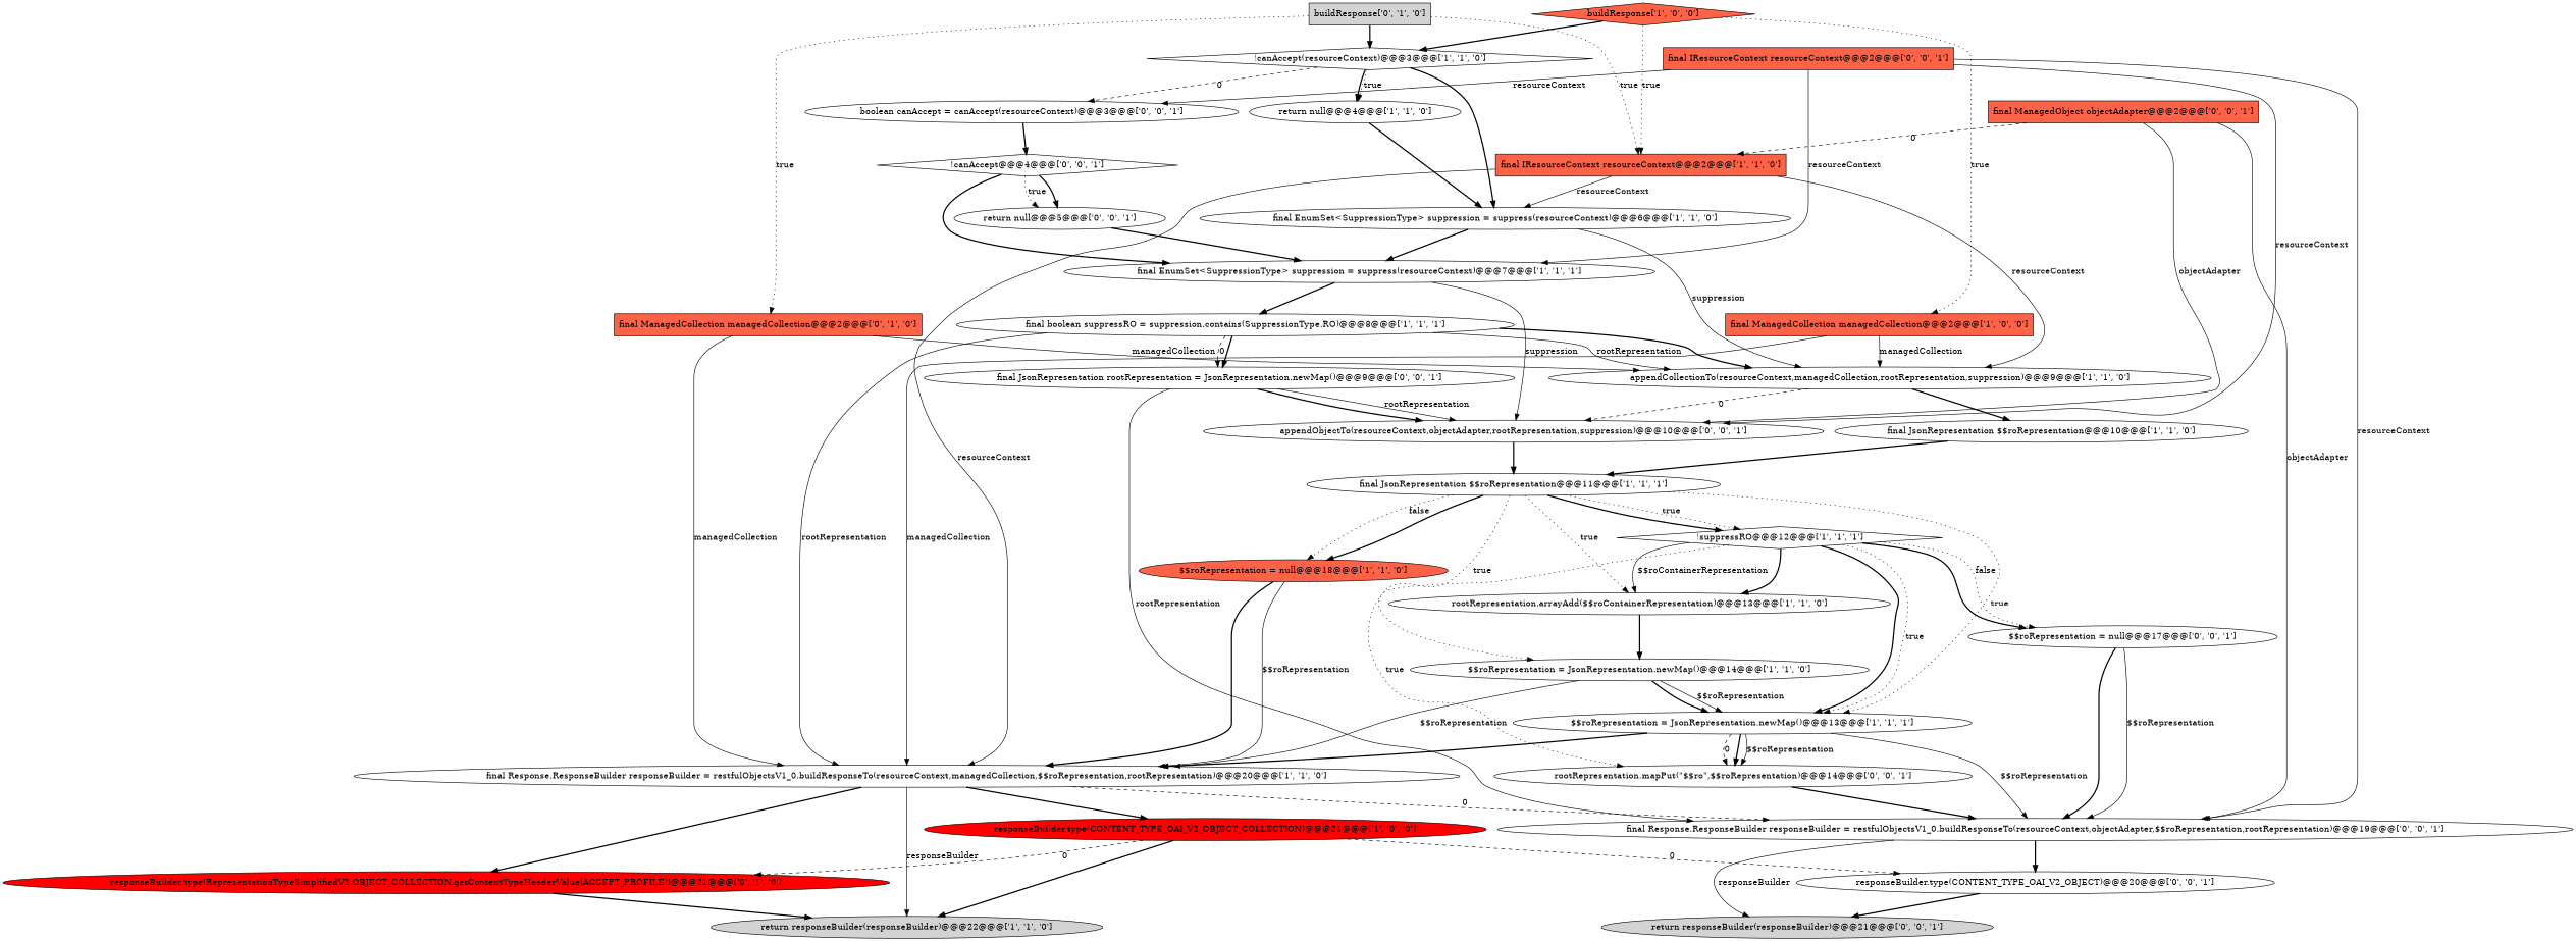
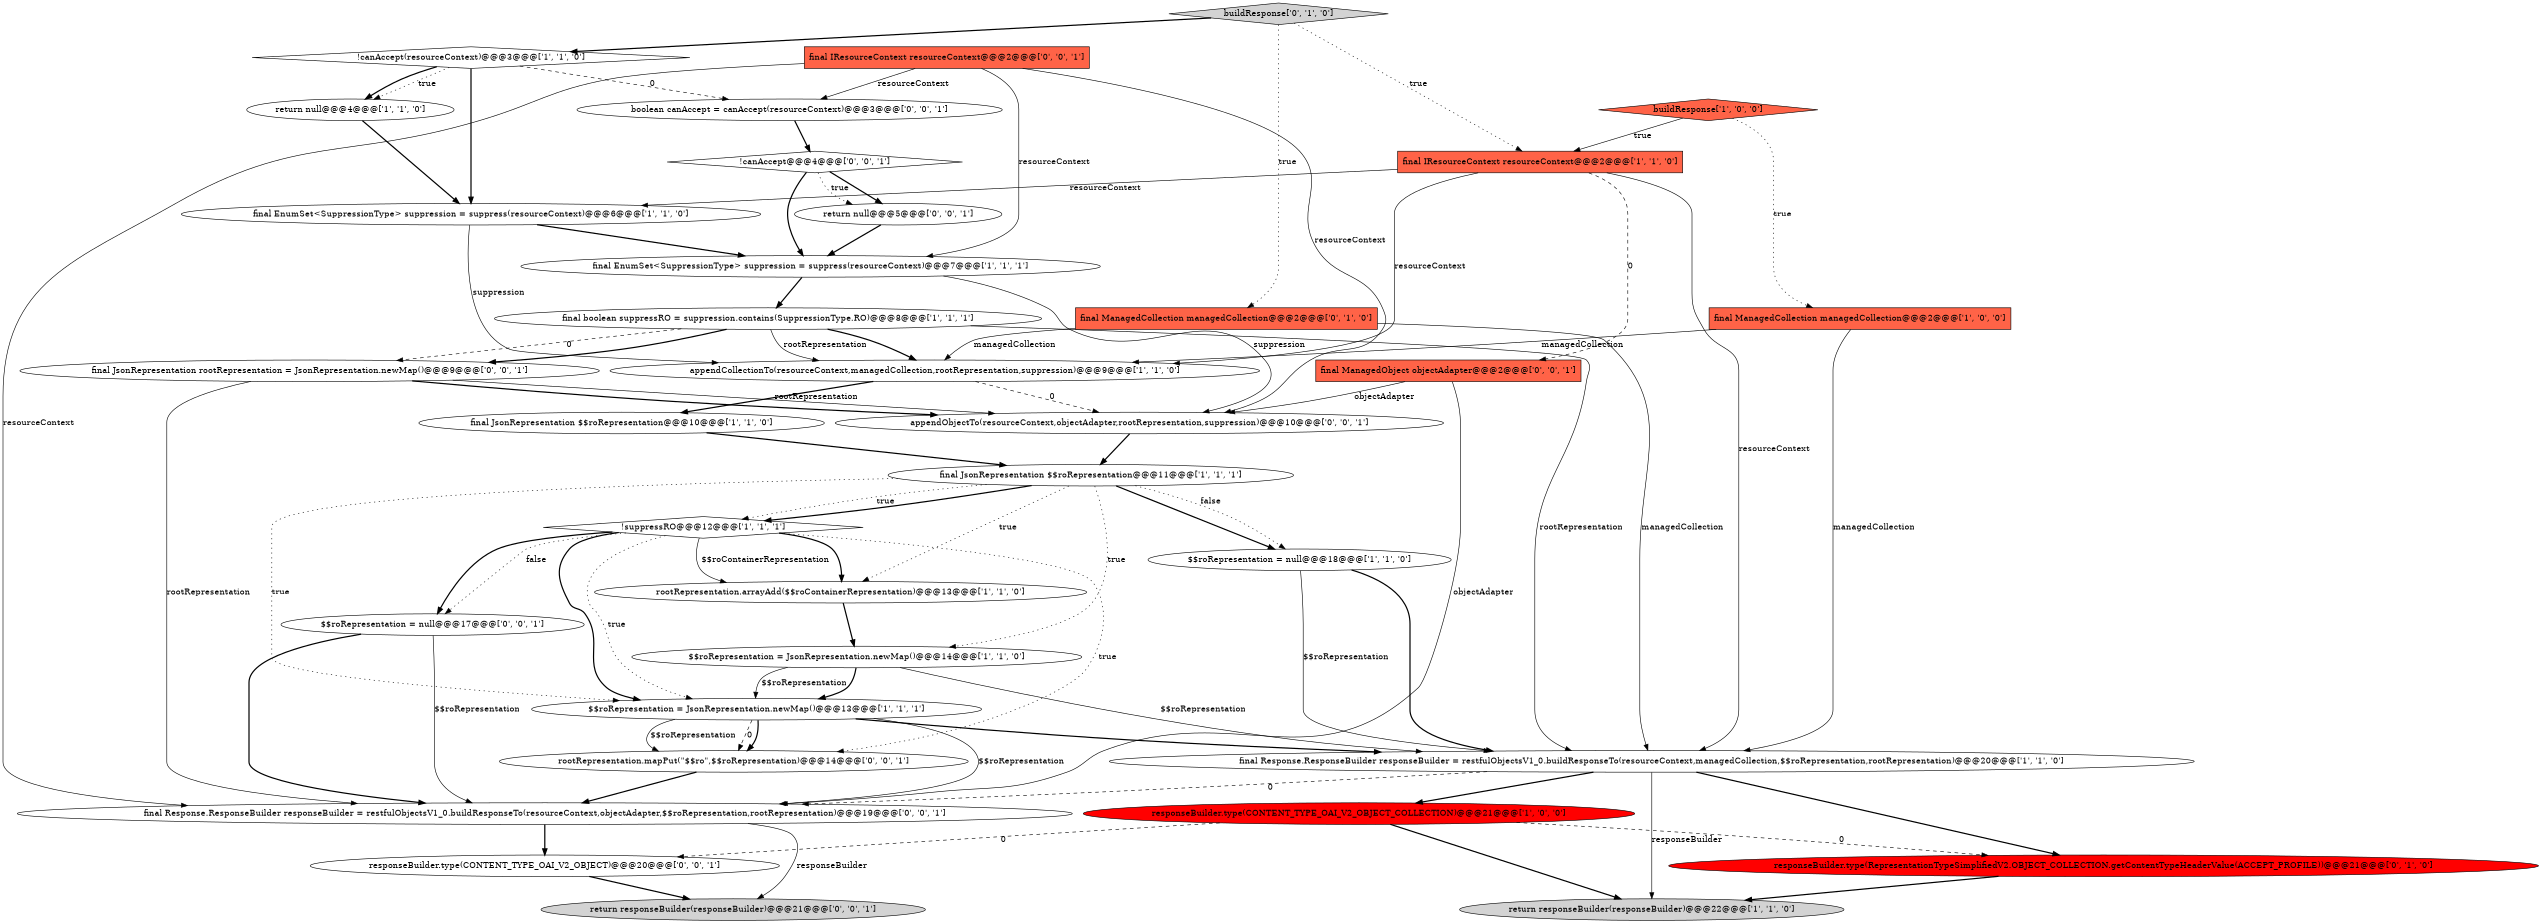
  digraph {
    node [fillcolor=white shape=ellipse style=filled]
    edge [style=bold]
    n1 [label="final EnumSet<SuppressionType> suppression = suppress(resourceContext)@@@7@@@['1', '1', '1']"]
    n2 [label="appendObjectTo(resourceContext,objectAdapter,rootRepresentation,suppression)@@@10@@@['0', '0', '1']"]
    n3 [label="final boolean suppressRO = suppression.contains(SuppressionType.RO)@@@8@@@['1', '1', '1']"]
    n4 [label="final JsonRepresentation $$roRepresentation@@@11@@@['1', '1', '1']"]
    n5 [label="final Response.ResponseBuilder responseBuilder = restfulObjectsV1_0.buildResponseTo(resourceContext,managedCollection,$$roRepresentation,rootRepresentation)@@@20@@@['1', '1', '0']"]
    n6 [label="appendCollectionTo(resourceContext,managedCollection,rootRepresentation,suppression)@@@9@@@['1', '1', '0']"]
    n7 [label="final JsonRepresentation rootRepresentation = JsonRepresentation.newMap()@@@9@@@['0', '0', '1']"]
    n8 [fillcolor=tomato label="buildResponse['1', '0', '0']" shape=diamond]
    n9 [fillcolor=tomato label="final ManagedCollection managedCollection@@@2@@@['1', '0', '0']" shape=box]
    n10 [label="!canAccept(resourceContext)@@@3@@@['1', '1', '0']" shape=diamond]
    n11 [fillcolor=tomato label="final IResourceContext resourceContext@@@2@@@['1', '1', '0']" shape=box]
    n12 [label="final EnumSet<SuppressionType> suppression = suppress(resourceContext)@@@6@@@['1', '1', '0']"]
    n13 [label="boolean canAccept = canAccept(resourceContext)@@@3@@@['0', '0', '1']"]
    n14 [label="return null@@@4@@@['1', '1', '0']"]
    n15 [fillcolor=tomato label="final ManagedObject objectAdapter@@@2@@@['0', '0', '1']" shape=box]
    n16 [label="final Response.ResponseBuilder responseBuilder = restfulObjectsV1_0.buildResponseTo(resourceContext,objectAdapter,$$roRepresentation,rootRepresentation)@@@19@@@['0', '0', '1']"]
    n17 [label="responseBuilder.type(CONTENT_TYPE_OAI_V2_OBJECT)@@@20@@@['0', '0', '1']"]
    n18 [fillcolor=lightgray label="return responseBuilder(responseBuilder)@@@21@@@['0', '0', '1']"]
    n19 [label="$$roRepresentation = null@@@17@@@['0', '0', '1']"]
    n20 [label="return null@@@5@@@['0', '0', '1']"]
    n21 [fillcolor=red label="responseBuilder.type(CONTENT_TYPE_OAI_V2_OBJECT_COLLECTION)@@@21@@@['1', '0', '0']"]
    n22 [fillcolor=lightgray label="return responseBuilder(responseBuilder)@@@22@@@['1', '1', '0']"]
    n23 [fillcolor=red label="responseBuilder.type(RepresentationTypeSimplifiedV2.OBJECT_COLLECTION.getContentTypeHeaderValue(ACCEPT_PROFILE))@@@21@@@['0', '1', '0']"]
    n24 [label="final JsonRepresentation $$roRepresentation@@@10@@@['1', '1', '0']"]
-   n25 [fillcolor=tomato label="$$roRepresentation = null@@@18@@@['1', '1', '0']"]
+   n25 [label="$$roRepresentation = null@@@18@@@['1', '1', '0']"]
    n26 [label="$$roRepresentation = JsonRepresentation.newMap()@@@13@@@['1', '1', '1']"]
    n27 [label="!suppressRO@@@12@@@['1', '1', '1']" shape=diamond]
    n28 [label="rootRepresentation.arrayAdd($$roContainerRepresentation)@@@13@@@['1', '1', '0']"]
    n29 [label="$$roRepresentation = JsonRepresentation.newMap()@@@14@@@['1', '1', '0']"]
    n30 [label="rootRepresentation.mapPut(\"$$ro\",$$roRepresentation)@@@14@@@['0', '0', '1']"]
    n31 [label="!canAccept@@@4@@@['0', '0', '1']" shape=diamond]
    n32 [fillcolor=tomato label="final ManagedCollection managedCollection@@@2@@@['0', '1', '0']" shape=box]
    n33 [fillcolor=tomato label="final IResourceContext resourceContext@@@2@@@['0', '0', '1']" shape=box]
-   n34 [fillcolor=lightgray label="buildResponse['0', '1', '0']" shape=box]
+   n34 [fillcolor=lightgray label="buildResponse['0', '1', '0']" shape=diamond]
    n1 -> n2 [label=suppression style=solid]
    n1 -> n3
    n2 -> n4
    n3 -> n5 [label=rootRepresentation style=solid]
    n3 -> n6
    n3 -> n6 [label=rootRepresentation style=solid]
    n3 -> n7
    n3 -> n7 [label=0 style=dashed]
    n4 -> n25
    n4 -> n25 [label=false style=dotted]
    n4 -> n26 [label=true style=dotted]
    n4 -> n27 [label=true style=dotted]
    n4 -> n27
    n4 -> n28 [label=true style=dotted]
    n4 -> n29 [label=true style=dotted]
    n5 -> n16 [label=0 style=dashed]
    n5 -> n21
    n5 -> n22 [label=responseBuilder style=solid]
    n5 -> n23
    n6 -> n2 [label=0 style=dashed]
    n6 -> n24
    n7 -> n2 [label=rootRepresentation style=solid]
    n7 -> n2
    n7 -> n16 [label=rootRepresentation style=solid]
    n8 -> n9 [label=true style=dotted]
-   n8 -> n10
-   n8 -> n11 [label=true style=dotted]
+   n8 -> n11 [label=true style=solid]
    n9 -> n5 [label=managedCollection style=solid]
    n9 -> n6 [label=managedCollection style=solid]
    n10 -> n12
    n10 -> n13 [label=0 style=dashed]
    n10 -> n14 [label=true style=dotted]
    n10 -> n14
    n11 -> n5 [label=resourceContext style=solid]
    n11 -> n6 [label=resourceContext style=solid]
    n11 -> n12 [label=resourceContext style=solid]
-   n15 -> n11 [label=0 style=dashed]
+   n11 -> n15 [label=0 style=dashed]
    n12 -> n1
    n12 -> n6 [label=suppression style=solid]
    n13 -> n31
    n14 -> n12
    n15 -> n2 [label=objectAdapter style=solid]
    n15 -> n16 [label=objectAdapter style=solid]
    n16 -> n17
    n16 -> n18 [label=responseBuilder style=solid]
    n17 -> n18
    n19 -> n16
    n19 -> n16 [label="$$roRepresentation" style=solid]
    n20 -> n1
    n21 -> n17 [label=0 style=dashed]
    n21 -> n22
    n21 -> n23 [label=0 style=dashed]
    n23 -> n22
    n24 -> n4
    n25 -> n5 [label="$$roRepresentation" style=solid]
    n25 -> n5
    n26 -> n5
    n26 -> n16 [label="$$roRepresentation" style=solid]
    n26 -> n30 [label="$$roRepresentation" style=solid]
    n26 -> n30 [label=0 style=dashed]
    n26 -> n30
    n27 -> n19 [label=false style=dotted]
    n27 -> n19
    n27 -> n26
    n27 -> n26 [label=true style=dotted]
    n27 -> n28
    n27 -> n28 [label="$$roContainerRepresentation" style=solid]
    n27 -> n30 [label=true style=dotted]
    n28 -> n29
    n29 -> n5 [label="$$roRepresentation" style=solid]
    n29 -> n26 [label="$$roRepresentation" style=solid]
    n29 -> n26
    n30 -> n16
    n31 -> n1
    n31 -> n20
    n31 -> n20 [label=true style=dotted]
    n32 -> n5 [label=managedCollection style=solid]
    n32 -> n6 [label=managedCollection style=solid]
    n33 -> n1 [label=resourceContext style=solid]
    n33 -> n2 [label=resourceContext style=solid]
    n33 -> n13 [label=resourceContext style=solid]
    n33 -> n16 [label=resourceContext style=solid]
    n34 -> n10
    n34 -> n11 [label=true style=dotted]
    n34 -> n32 [label=true style=dotted]
  }
